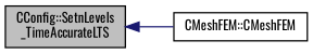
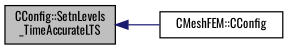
  digraph {
    rankdir=LR
    fontname=Oswald
    node [color=black fontname=Oswald fontsize=10 shape=record style=filled]
    n1 [fillcolor=grey75 fontcolor=black height=0.2 label="CConfig::SetnLevels\l_TimeAccurateLTS" width=0.4]
-   n2 [fillcolor=white height=0.2 label="CMeshFEM::CMeshFEM" width=0.4]
+   n2 [fillcolor=white height=0.2 label="CMeshFEM::CConfig" width=0.4]
    n1 -> n2 [color=midnightblue dir=back fontname=Oswald fontsize=10 labelfontname=Helvetica labelfontsize=10 style=solid]
  }
